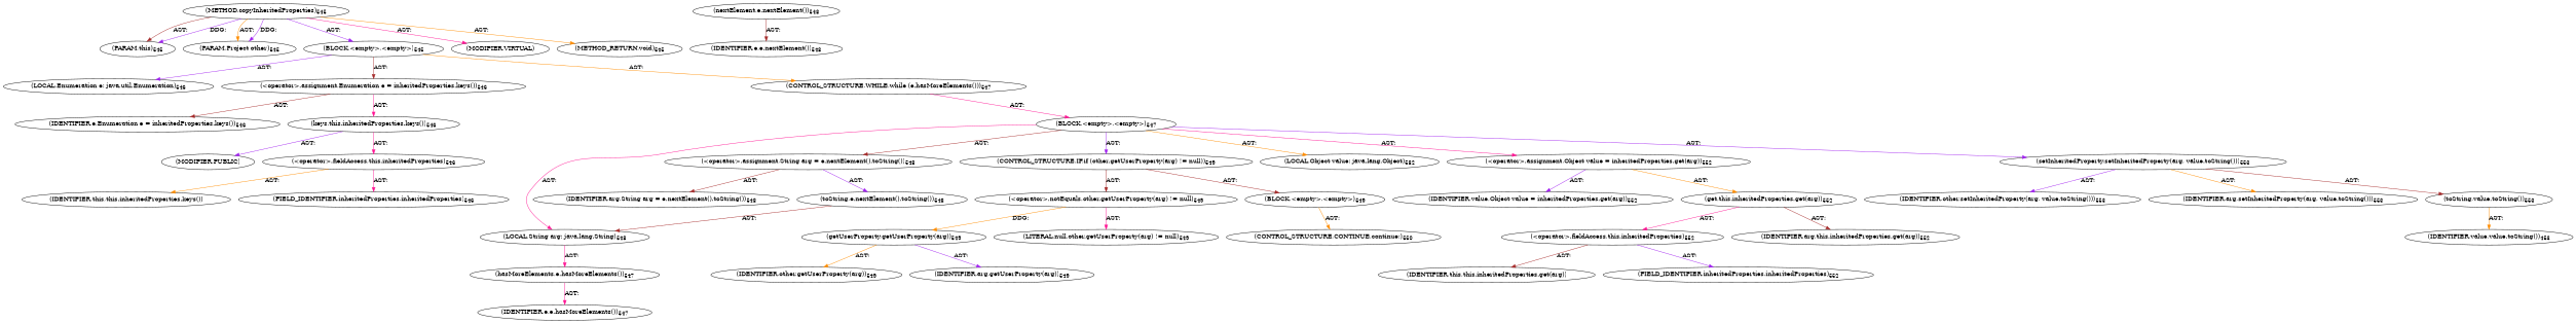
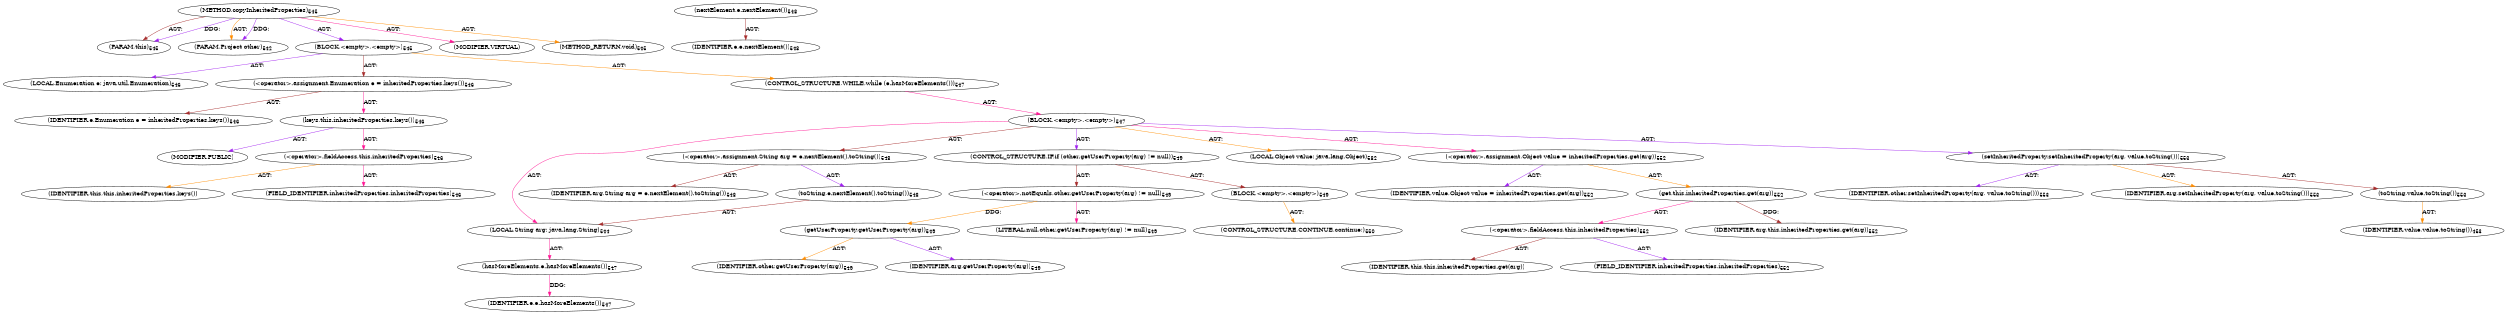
  digraph {
    edge [color=brown]
    n1 [label=<(METHOD,copyInheritedProperties)<SUB>545</SUB>>]
    n2 [label=<(PARAM,this)<SUB>545</SUB>>]
-   n3 [label=<(PARAM,Project other)<SUB>545</SUB>>]
+   n3 [label=<(PARAM,Project other)<SUB>542</SUB>>]
    n4 [label=<(BLOCK,&lt;empty&gt;,&lt;empty&gt;)<SUB>545</SUB>>]
    n5 [label=<(MODIFIER,VIRTUAL)>]
    n6 [label=<(METHOD_RETURN,void)<SUB>545</SUB>>]
    n7 [label=<(LOCAL,Enumeration e: java.util.Enumeration)<SUB>546</SUB>>]
    n8 [label=<(&lt;operator&gt;.assignment,Enumeration e = inheritedProperties.keys())<SUB>546</SUB>>]
    n9 [label=<(CONTROL_STRUCTURE,WHILE,while (e.hasMoreElements()))<SUB>547</SUB>>]
    n10 [label=<(MODIFIER,PUBLIC)>]
    n11 [label=<(IDENTIFIER,e,Enumeration e = inheritedProperties.keys())<SUB>546</SUB>>]
    n12 [label=<(keys,this.inheritedProperties.keys())<SUB>546</SUB>>]
    n13 [label=<(BLOCK,&lt;empty&gt;,&lt;empty&gt;)<SUB>547</SUB>>]
    n14 [label=<(&lt;operator&gt;.fieldAccess,this.inheritedProperties)<SUB>546</SUB>>]
    n15 [label=<(IDENTIFIER,this,this.inheritedProperties.keys())>]
    n16 [label=<(FIELD_IDENTIFIER,inheritedProperties,inheritedProperties)<SUB>546</SUB>>]
    n17 [label=<(hasMoreElements,e.hasMoreElements())<SUB>547</SUB>>]
    n18 [label=<(IDENTIFIER,e,e.hasMoreElements())<SUB>547</SUB>>]
-   n19 [label=<(LOCAL,String arg: java.lang.String)<SUB>548</SUB>>]
+   n19 [label=<(LOCAL,String arg: java.lang.String)<SUB>544</SUB>>]
    n20 [label=<(&lt;operator&gt;.assignment,String arg = e.nextElement().toString())<SUB>548</SUB>>]
    n21 [label=<(CONTROL_STRUCTURE,IF,if (other.getUserProperty(arg) != null))<SUB>549</SUB>>]
    n22 [label=<(LOCAL,Object value: java.lang.Object)<SUB>582</SUB>>]
    n23 [label=<(&lt;operator&gt;.assignment,Object value = inheritedProperties.get(arg))<SUB>552</SUB>>]
    n24 [label=<(setInheritedProperty,setInheritedProperty(arg, value.toString()))<SUB>553</SUB>>]
    n25 [label=<(IDENTIFIER,arg,String arg = e.nextElement().toString())<SUB>548</SUB>>]
    n26 [label=<(toString,e.nextElement().toString())<SUB>548</SUB>>]
    n27 [label=<(&lt;operator&gt;.notEquals,other.getUserProperty(arg) != null)<SUB>549</SUB>>]
    n28 [label=<(BLOCK,&lt;empty&gt;,&lt;empty&gt;)<SUB>549</SUB>>]
    n29 [label=<(IDENTIFIER,value,Object value = inheritedProperties.get(arg))<SUB>552</SUB>>]
    n30 [label=<(get,this.inheritedProperties.get(arg))<SUB>552</SUB>>]
    n31 [label=<(IDENTIFIER,other,setInheritedProperty(arg, value.toString()))<SUB>553</SUB>>]
    n32 [label=<(IDENTIFIER,arg,setInheritedProperty(arg, value.toString()))<SUB>553</SUB>>]
    n33 [label=<(toString,value.toString())<SUB>553</SUB>>]
    n34 [label=<(nextElement,e.nextElement())<SUB>548</SUB>>]
    n35 [label=<(IDENTIFIER,e,e.nextElement())<SUB>548</SUB>>]
    n36 [label=<(getUserProperty,getUserProperty(arg))<SUB>549</SUB>>]
    n37 [label=<(LITERAL,null,other.getUserProperty(arg) != null)<SUB>549</SUB>>]
    n38 [label=<(CONTROL_STRUCTURE,CONTINUE,continue;)<SUB>550</SUB>>]
    n39 [label=<(IDENTIFIER,other,getUserProperty(arg))<SUB>549</SUB>>]
    n40 [label=<(IDENTIFIER,arg,getUserProperty(arg))<SUB>549</SUB>>]
    n41 [label=<(&lt;operator&gt;.fieldAccess,this.inheritedProperties)<SUB>552</SUB>>]
    n42 [label=<(IDENTIFIER,arg,this.inheritedProperties.get(arg))<SUB>552</SUB>>]
    n43 [label=<(IDENTIFIER,this,this.inheritedProperties.get(arg))>]
    n44 [label=<(FIELD_IDENTIFIER,inheritedProperties,inheritedProperties)<SUB>552</SUB>>]
    n45 [label=<(IDENTIFIER,value,value.toString())<SUB>453</SUB>>]
    n1 -> n2 [label="AST: "]
    n1 -> n2 [color=purple label="DDG: "]
    n1 -> n3 [color=darkorange label="AST: "]
    n1 -> n3 [color=purple label="DDG: "]
    n1 -> n4 [color=purple label="AST: "]
    n1 -> n5 [color=deeppink label="AST: "]
    n1 -> n6 [color=darkorange label="AST: "]
    n4 -> n7 [color=purple label="AST: "]
    n4 -> n8 [label="AST: "]
    n4 -> n9 [color=darkorange label="AST: "]
    n8 -> n11 [label="AST: "]
    n8 -> n12 [color=deeppink label="AST: "]
    n9 -> n13 [color=deeppink label="AST: "]
    n12 -> n10 [color=purple label="AST: "]
    n12 -> n14 [color=deeppink label="AST: "]
    n13 -> n19 [color=deeppink label="AST: "]
    n13 -> n20 [label="AST: "]
    n13 -> n21 [color=purple label="AST: "]
    n13 -> n22 [color=darkorange label="AST: "]
    n13 -> n23 [color=deeppink label="AST: "]
    n13 -> n24 [color=purple label="AST: "]
    n14 -> n15 [color=darkorange label="AST: "]
    n14 -> n16 [color=deeppink label="AST: "]
-   n17 -> n18 [color=deeppink label="AST: "]
+   n17 -> n18 [color=deeppink label="DDG: "]
    n19 -> n17 [color=deeppink label="AST: "]
    n20 -> n25 [label="AST: "]
    n20 -> n26 [color=purple label="AST: "]
    n21 -> n27 [label="AST: "]
    n21 -> n28 [label="AST: "]
    n23 -> n29 [color=purple label="AST: "]
    n23 -> n30 [color=darkorange label="AST: "]
    n24 -> n31 [color=purple label="AST: "]
    n24 -> n32 [color=darkorange label="AST: "]
    n24 -> n33 [label="AST: "]
    n26 -> n19 [label="AST: "]
    n27 -> n36 [color=darkorange label="DDG: "]
    n27 -> n37 [color=deeppink label="AST: "]
    n28 -> n38 [color=darkorange label="AST: "]
    n30 -> n41 [color=deeppink label="AST: "]
-   n30 -> n42 [label="AST: "]
+   n30 -> n42 [label="DDG: "]
    n33 -> n45 [color=darkorange label="AST: "]
    n34 -> n35 [label="AST: "]
    n36 -> n39 [color=darkorange label="AST: "]
    n36 -> n40 [color=purple label="AST: "]
    n41 -> n43 [label="AST: "]
    n41 -> n44 [color=purple label="AST: "]
  }
